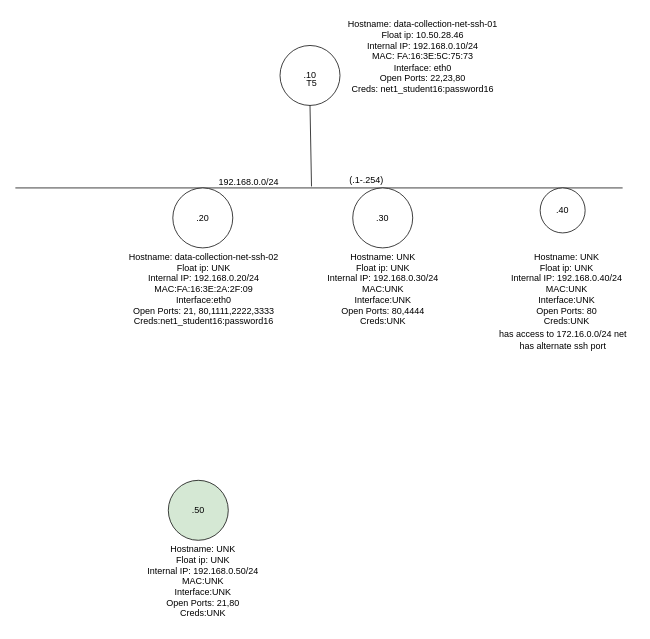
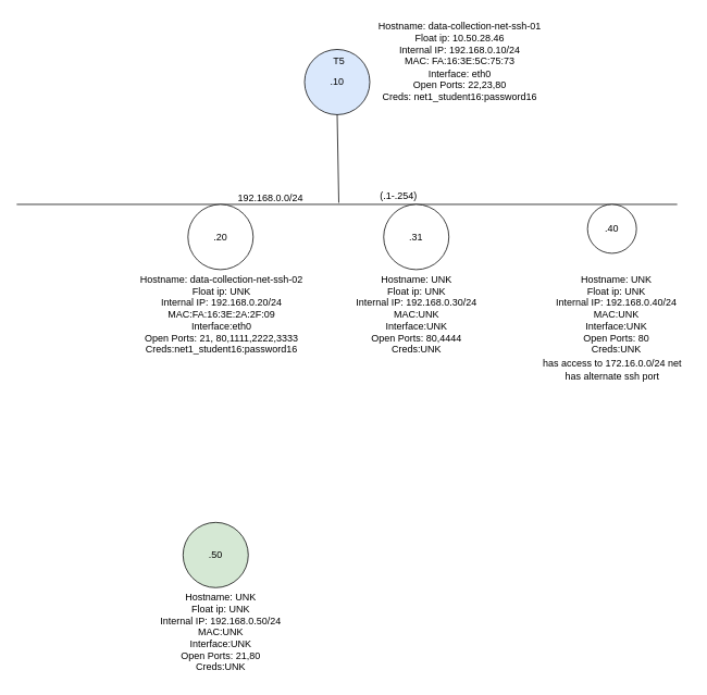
  <mxCell id="0" />
  <mxCell id="1" parent="0" />
- <mxCell id="2" value=".10" style="ellipse;whiteSpace=wrap;html=1;aspect=fixed;" vertex="1" parent="1"><mxGeometry x="373" y="60" width="80" height="80" as="geometry" /></mxCell>
+ <mxCell id="2" value=".10" style="ellipse;whiteSpace=wrap;html=1;aspect=fixed;fillColor=#dae8fc;" vertex="1" parent="1"><mxGeometry x="373" y="60" width="80" height="80" as="geometry" /></mxCell>
  <mxCell id="3" value="&lt;div&gt;Hostname: data-collection-net-ssh-01&lt;br&gt;&lt;/div&gt;&lt;div&gt;Float ip: 10.50.28.46&lt;/div&gt;&lt;div&gt;Internal IP: 192.168.0.10/24&lt;br&gt;&lt;/div&gt;&lt;div&gt;MAC: FA:16:3E:5C:75:73&lt;br&gt;&lt;/div&gt;&lt;div&gt;Interface: eth0&lt;br&gt;&lt;/div&gt;&lt;div&gt;Open Ports: 22,23,80&lt;br&gt;&lt;/div&gt;&lt;div&gt;Creds: net1_student16:password16&lt;/div&gt;" style="text;html=1;align=center;verticalAlign=middle;resizable=0;points=[];autosize=1;strokeColor=none;fillColor=none;" vertex="1" parent="1"><mxGeometry x="453" y="20" width="220" height="110" as="geometry" /></mxCell>
- <mxCell id="4" value="T5" style="text;html=1;align=center;verticalAlign=middle;resizable=0;points=[];autosize=1;strokeColor=none;fillColor=none;" vertex="1" parent="1"><mxGeometry x="395" y="95" width="40" height="30" as="geometry" /></mxCell>
+ <mxCell id="4" value="T5" style="text;html=1;align=center;verticalAlign=middle;resizable=0;points=[];autosize=1;strokeColor=none;fillColor=none;" vertex="1" parent="1"><mxGeometry x="395" y="60" width="40" height="30" as="geometry" /></mxCell>
  <mxCell id="5" value="" style="endArrow=none;html=1;rounded=0;" edge="1" parent="1"><mxGeometry width="50" height="50" relative="1" as="geometry"><mxPoint x="20" y="250" as="sourcePoint" /><mxPoint x="830" y="250" as="targetPoint" /></mxGeometry></mxCell>
  <mxCell id="6" value="" style="endArrow=none;html=1;rounded=0;entryX=0.5;entryY=1;entryDx=0;entryDy=0;" edge="1" parent="1" target="2"><mxGeometry width="50" height="50" relative="1" as="geometry"><mxPoint x="415" y="248" as="sourcePoint" /><mxPoint x="415" y="178" as="targetPoint" /></mxGeometry></mxCell>
  <mxCell id="7" value="192.168.0.0/24" style="text;html=1;align=center;verticalAlign=middle;resizable=0;points=[];autosize=1;strokeColor=none;fillColor=none;" vertex="1" parent="1"><mxGeometry x="281" y="227" width="100" height="30" as="geometry" /></mxCell>
  <mxCell id="8" value="(.1-.254)" style="text;html=1;align=center;verticalAlign=middle;resizable=0;points=[];autosize=1;strokeColor=none;fillColor=none;" vertex="1" parent="1"><mxGeometry x="453" y="225" width="70" height="30" as="geometry" /></mxCell>
  <mxCell id="9" value=".20" style="ellipse;whiteSpace=wrap;html=1;aspect=fixed;" vertex="1" parent="1"><mxGeometry x="230" y="250" width="80" height="80" as="geometry" /></mxCell>
- <mxCell id="10" value=".30" style="ellipse;whiteSpace=wrap;html=1;aspect=fixed;" vertex="1" parent="1"><mxGeometry x="470" y="250" width="80" height="80" as="geometry" /></mxCell>
+ <mxCell id="10" value=".31" style="ellipse;whiteSpace=wrap;html=1;aspect=fixed;" vertex="1" parent="1"><mxGeometry x="470" y="250" width="80" height="80" as="geometry" /></mxCell>
  <mxCell id="11" value="&lt;div&gt;Hostname: data-collection-net-ssh-02&lt;br&gt;&lt;/div&gt;&lt;div&gt;Float ip: UNK&lt;br&gt;&lt;/div&gt;&lt;div&gt;Internal IP: 192.168.0.20/24&lt;br&gt;&lt;/div&gt;&lt;div&gt;MAC:FA:16:3E:2A:2F:09&lt;br&gt;&lt;/div&gt;&lt;div&gt;Interface:eth0&lt;br&gt;&lt;/div&gt;&lt;div&gt;Open Ports: 21, 80,1111,2222,3333&lt;br&gt;&lt;/div&gt;&lt;div&gt;Creds:net1_student16:password16&lt;br&gt;&lt;/div&gt;" style="text;html=1;align=center;verticalAlign=middle;resizable=0;points=[];autosize=1;strokeColor=none;fillColor=none;" vertex="1" parent="1"><mxGeometry x="161" y="330" width="220" height="110" as="geometry" /></mxCell>
  <mxCell id="12" value="&lt;div&gt;Hostname: UNK&lt;br&gt;&lt;/div&gt;&lt;div&gt;Float ip: UNK&lt;br&gt;&lt;/div&gt;&lt;div&gt;Internal IP: 192.168.0.30/24&lt;br&gt;&lt;/div&gt;&lt;div&gt;MAC:UNK&lt;br&gt;&lt;/div&gt;&lt;div&gt;Interface:UNK&lt;br&gt;&lt;/div&gt;&lt;div&gt;Open Ports: 80,4444&lt;br&gt;&lt;/div&gt;&lt;div&gt;Creds:UNK&lt;br&gt;&lt;/div&gt;" style="text;html=1;align=center;verticalAlign=middle;resizable=0;points=[];autosize=1;strokeColor=none;fillColor=none;" vertex="1" parent="1"><mxGeometry x="425" y="330" width="170" height="110" as="geometry" /></mxCell>
  <mxCell id="13" value=".40" style="ellipse;whiteSpace=wrap;html=1;aspect=fixed;" vertex="1" parent="1"><mxGeometry x="720" y="250" width="60" height="60" as="geometry" /></mxCell>
  <mxCell id="14" value="&lt;div&gt;Hostname: UNK&lt;br&gt;&lt;/div&gt;&lt;div&gt;Float ip: UNK&lt;br&gt;&lt;/div&gt;&lt;div&gt;Internal IP: 192.168.0.40/24&lt;br&gt;&lt;/div&gt;&lt;div&gt;MAC:UNK&lt;br&gt;&lt;/div&gt;&lt;div&gt;Interface:UNK&lt;br&gt;&lt;/div&gt;&lt;div&gt;Open Ports: 80&lt;br&gt;&lt;/div&gt;&lt;div&gt;Creds:UNK&lt;br&gt;&lt;/div&gt;" style="text;html=1;align=center;verticalAlign=middle;resizable=0;points=[];autosize=1;strokeColor=none;fillColor=none;" vertex="1" parent="1"><mxGeometry x="670" y="330" width="170" height="110" as="geometry" /></mxCell>
  <mxCell id="15" value="&lt;div&gt;has access to 172.16.0.0/24 net&lt;/div&gt;&lt;div&gt;has alternate ssh port&lt;br&gt;&lt;/div&gt;" style="text;html=1;align=center;verticalAlign=middle;resizable=0;points=[];autosize=1;strokeColor=none;fillColor=none;" vertex="1" parent="1"><mxGeometry x="655" y="433" width="190" height="40" as="geometry" /></mxCell>
  <mxCell id="16" value=".50" style="ellipse;whiteSpace=wrap;html=1;aspect=fixed;fillColor=#d5e8d4;" vertex="1" parent="1"><mxGeometry x="224" y="640" width="80" height="80" as="geometry" /></mxCell>
  <mxCell id="17" value="&lt;div&gt;Hostname: UNK&lt;br&gt;&lt;/div&gt;&lt;div&gt;Float ip: UNK&lt;br&gt;&lt;/div&gt;&lt;div&gt;Internal IP: 192.168.0.50/24&lt;br&gt;&lt;/div&gt;&lt;div&gt;MAC:UNK&lt;br&gt;&lt;/div&gt;&lt;div&gt;Interface:UNK&lt;br&gt;&lt;/div&gt;&lt;div&gt;Open Ports: 21,80&lt;br&gt;&lt;/div&gt;&lt;div&gt;Creds:UNK&lt;br&gt;&lt;/div&gt;" style="text;html=1;align=center;verticalAlign=middle;resizable=0;points=[];autosize=1;strokeColor=none;fillColor=none;" vertex="1" parent="1"><mxGeometry x="185" y="720" width="170" height="110" as="geometry" /></mxCell>
